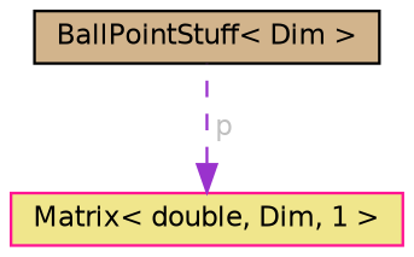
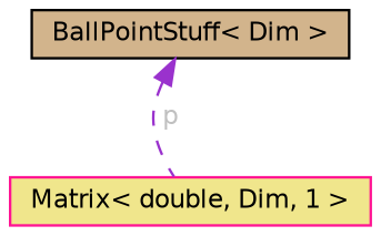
  digraph {
    node [fontname=Helvetica fontsize=10 shape=box style=filled]
    n1 [color=black fillcolor=tan fontcolor=black height=0.2 label="BallPointStuff\< Dim \>" width=0.4]
    n2 [color=deeppink fillcolor=khaki height=0.2 label="Matrix\< double, Dim, 1 \>" width=0.4]
-   n2 -> n1 [color=darkorchid3 dir=back fontcolor=grey fontname=Helvetica fontsize=10 label=" p" labelfontname=Helvetica labelfontsize=10 style=dashed]
+   n1 -> n2 [color=darkorchid3 dir=back fontcolor=grey fontname=Helvetica fontsize=10 label=" p" labelfontname=Helvetica labelfontsize=10 style=dashed]
  }
